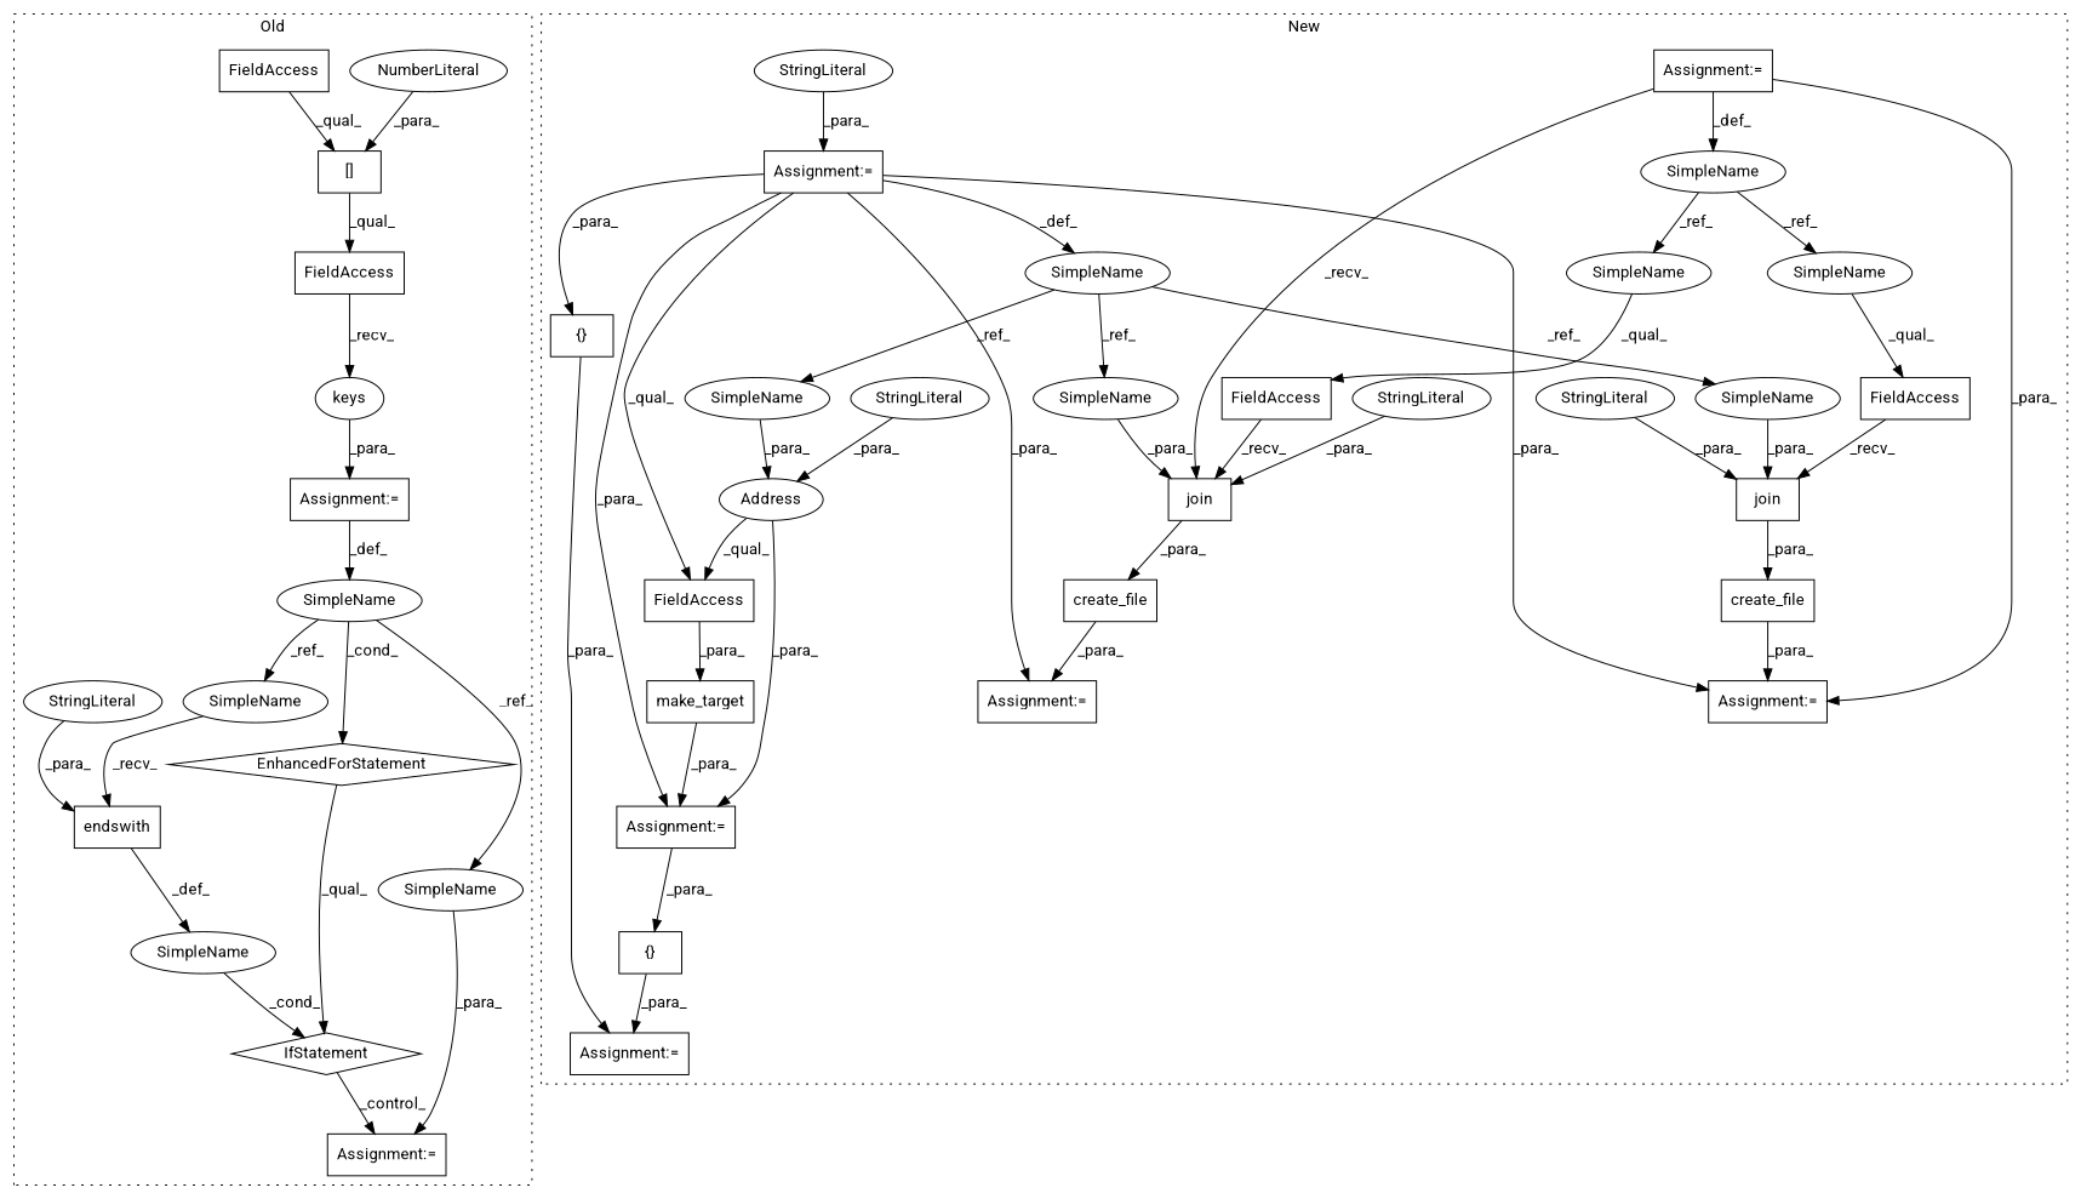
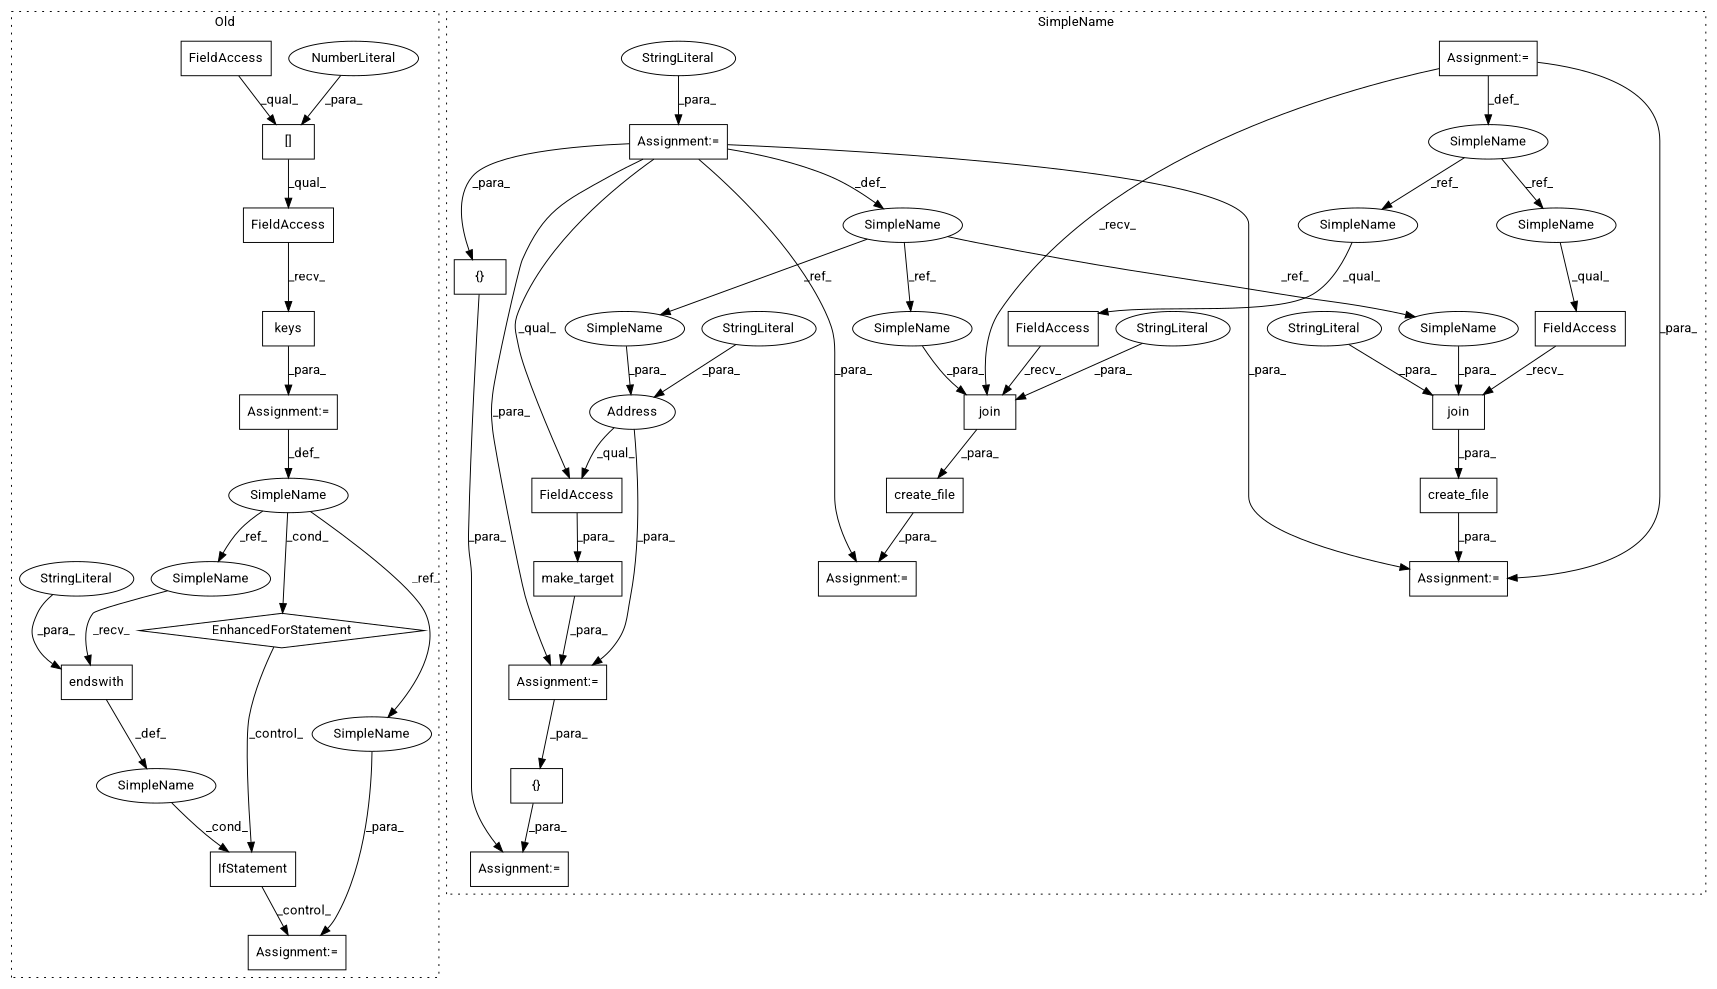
  digraph {
    fontname=Roboto
    node [a=42 fontname=Roboto l=1 s="13484,13575" shape=box]
    edge [fontname=Roboto]
    n1 [a=70 l="53,2" label=EnhancedForStatement shape=diamond]
    n2 [a=7 l="53,2" label="Assignment:="]
-   n3 [a=32 l=6 label=keys s=13569 shape=ellipse]
+   n3 [a=32 l=6 label=keys s=13569]
    n4 [label=SimpleName s=13541 shape=ellipse]
-   n5 [a=25 l="4,2" label=IfStatement s="13585,13643" shape=diamond]
+   n5 [a=25 l="4,2" label=IfStatement s="13585,13643"]
    n6 [a=22 l=23 label=FieldAccess s=13545]
    n7 [a=2 l="13,1" label="[]" s="13545,13559"]
    n8 [a=34 label=NumberLiteral s=13558 shape=ellipse]
    n9 [a=22 l=12 label=FieldAccess s=13545]
    n10 [label=SimpleName shape=ellipse l="" s=""]
    n11 [a=7 label="Assignment:=" s=13667]
    n12 [a=32 l="9,1" label=endswith s="13591,13642"]
    n13 [a=45 l=42 label=StringLiteral s=13600 shape=ellipse]
    n14 [label=SimpleName s=13668 shape=ellipse]
    n15 [label=SimpleName s=13589 shape=ellipse]
    n16 [a=32 l="12,1" label=create_file s="8816,8876"]
    n17 [a=32 l="5,1" label=join s="8836,8875"]
    n18 [a=22 l=7 label=FieldAccess s=8828]
    n19 [a=45 l=24 label=StringLiteral s=8851 shape=ellipse]
    n20 [a=7 label="Assignment:=" s=8810]
    n21 [a=7 l=2 label="Assignment:=" s=8551]
    n22 [l=9 label=SimpleName s=8667 shape=ellipse]
    n23 [a=32 l="8,1" label=Address s="8907,8933" shape=ellipse]
    n24 [a=4 l="1,1" label="{}" s="9606,9613"]
    n25 [a=45 l=8 label=StringLiteral s=8925 shape=ellipse]
    n26 [a=32 l="12,1" label=make_target s="8895,8949"]
    n27 [a=22 l=32 label=FieldAccess s=8907]
    n28 [a=7 label="Assignment:=" s=8676]
    n29 [a=45 l=32 label=StringLiteral s=8677 shape=ellipse]
    n30 [a=7 label="Assignment:=" s=8889]
    n31 [a=4 l="1,1" label="{}" s="9624,9679"]
    n32 [a=7 label="Assignment:=" s=9541]
    n33 [a=32 l="12,1" label=create_file s="8732,8792"]
    n34 [l=2 label=SimpleName s=8551 shape=ellipse]
    n35 [a=22 l=7 label=FieldAccess s=8744]
    n36 [a=32 l="5,1" label=join s="8752,8791"]
    n37 [a=45 l=24 label=StringLiteral s=8767 shape=ellipse]
    n38 [a=7 label="Assignment:=" s=8726]
    n39 [l=9 label=SimpleName s=8757 shape=ellipse]
    n40 [l=9 label=SimpleName s=8841 shape=ellipse]
    n41 [l=9 label=SimpleName s=8915 shape=ellipse]
    n42 [l=2 label=SimpleName s=8744 shape=ellipse]
    n43 [l=2 label=SimpleName s=8828 shape=ellipse]
    subgraph cluster_1 {
      label=Old
      style=dotted
      n1
      n2
      n3
      n4
      n5
      n6
      n7
      n8
      n9
      n10
      n11
      n12
      n13
      n14
      n15
    }
    subgraph cluster_2 {
-     label=New
+     label=SimpleName
      style=dotted
      n16
      n17
      n18
      n19
      n20
      n21
      n22
      n23
      n24
      n25
      n26
      n27
      n28
      n29
      n30
      n31
      n32
      n33
      n34
      n35
      n36
      n37
      n38
      n39
      n40
      n41
      n42
      n43
    }
-   n1 -> n5 [label=_qual_]
+   n1 -> n5 [label=_control_]
    n2 -> n4 [label=_def_]
    n3 -> n2 [label=_para_]
    n4 -> n1 [label=_cond_]
    n4 -> n14 [label=_ref_]
    n4 -> n15 [label=_ref_]
    n5 -> n11 [label=_control_]
    n6 -> n3 [label=_recv_]
    n7 -> n6 [label=_qual_]
    n8 -> n7 [label=_para_]
    n9 -> n7 [label=_qual_]
    n10 -> n5 [label=_cond_]
    n12 -> n10 [label=_def_]
    n13 -> n12 [label=_para_]
    n14 -> n11 [label=_para_]
    n15 -> n12 [label=_recv_]
    n16 -> n20 [label=_para_]
    n17 -> n16 [label=_para_]
    n18 -> n17 [label=_recv_]
    n19 -> n17 [label=_para_]
    n21 -> n20 [label=_para_]
    n21 -> n34 [label=_def_]
    n21 -> n36 [label=_recv_]
    n22 -> n39 [label=_ref_]
    n22 -> n40 [label=_ref_]
    n22 -> n41 [label=_ref_]
    n23 -> n27 [label=_qual_]
    n23 -> n30 [label=_para_]
    n24 -> n32 [label=_para_]
    n25 -> n23 [label=_para_]
    n26 -> n30 [label=_para_]
    n27 -> n26 [label=_para_]
    n28 -> n20 [label=_para_]
    n28 -> n22 [label=_def_]
    n28 -> n27 [label=_qual_]
    n28 -> n30 [label=_para_]
    n28 -> n31 [label=_para_]
    n28 -> n38 [label=_para_]
    n29 -> n28 [label=_para_]
    n30 -> n24 [label=_para_]
    n31 -> n32 [label=_para_]
    n33 -> n38 [label=_para_]
    n34 -> n42 [label=_ref_]
    n34 -> n43 [label=_ref_]
    n35 -> n36 [label=_recv_]
    n36 -> n33 [label=_para_]
    n37 -> n36 [label=_para_]
    n39 -> n36 [label=_para_]
    n40 -> n17 [label=_para_]
    n41 -> n23 [label=_para_]
    n42 -> n35 [label=_qual_]
    n43 -> n18 [label=_qual_]
  }
